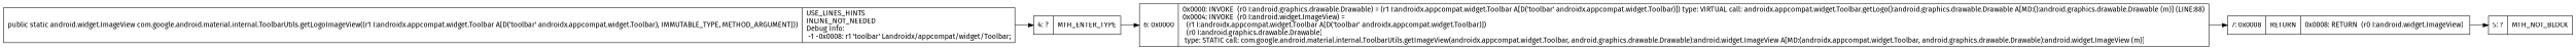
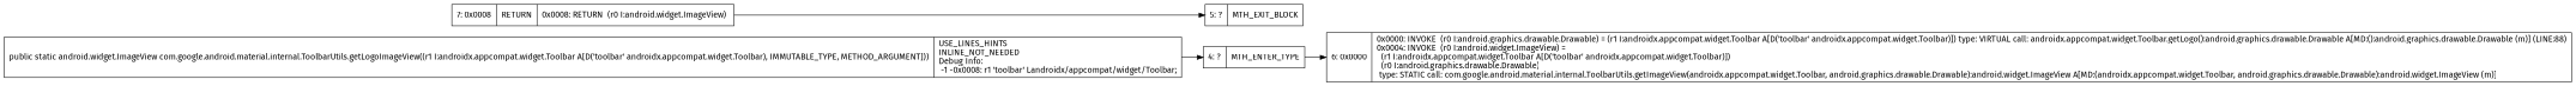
  digraph {
    fontname="Fira Sans"
    rankdir=LR
    node [fontname="Fira Sans" shape=record]
    edge [fontname="Fira Sans"]
    n1 [label="{4\:\ ?|MTH_ENTER_TYPE\l}"]
    n2 [label="{6\:\ 0x0000|0x0000: INVOKE  (r0 I:android.graphics.drawable.Drawable) = (r1 I:androidx.appcompat.widget.Toolbar A[D('toolbar' androidx.appcompat.widget.Toolbar)]) type: VIRTUAL call: androidx.appcompat.widget.Toolbar.getLogo():android.graphics.drawable.Drawable A[MD:():android.graphics.drawable.Drawable (m)] (LINE:88)\l0x0004: INVOKE  (r0 I:android.widget.ImageView) = \l  (r1 I:androidx.appcompat.widget.Toolbar A[D('toolbar' androidx.appcompat.widget.Toolbar)])\l  (r0 I:android.graphics.drawable.Drawable)\l type: STATIC call: com.google.android.material.internal.ToolbarUtils.getImageView(androidx.appcompat.widget.Toolbar, android.graphics.drawable.Drawable):android.widget.ImageView A[MD:(androidx.appcompat.widget.Toolbar, android.graphics.drawable.Drawable):android.widget.ImageView (m)]\l}"]
    n3 [label="{7\:\ 0x0008|RETURN\l|0x0008: RETURN  (r0 I:android.widget.ImageView) \l}"]
-   n4 [label="{5\:\ ?|MTH_NOT_BLOCK\l}"]
+   n4 [label="{5\:\ ?|MTH_EXIT_BLOCK\l}"]
    n5 [label="{public static android.widget.ImageView com.google.android.material.internal.ToolbarUtils.getLogoImageView((r1 I:androidx.appcompat.widget.Toolbar A[D('toolbar' androidx.appcompat.widget.Toolbar), IMMUTABLE_TYPE, METHOD_ARGUMENT]))  | USE_LINES_HINTS\lINLINE_NOT_NEEDED\lDebug Info:\l  \-1 \-0x0008: r1 'toolbar' Landroidx\/appcompat\/widget\/Toolbar;\l}"]
    n1 -> n2
-   n2 -> n3
    n3 -> n4
    n5 -> n1
  }
